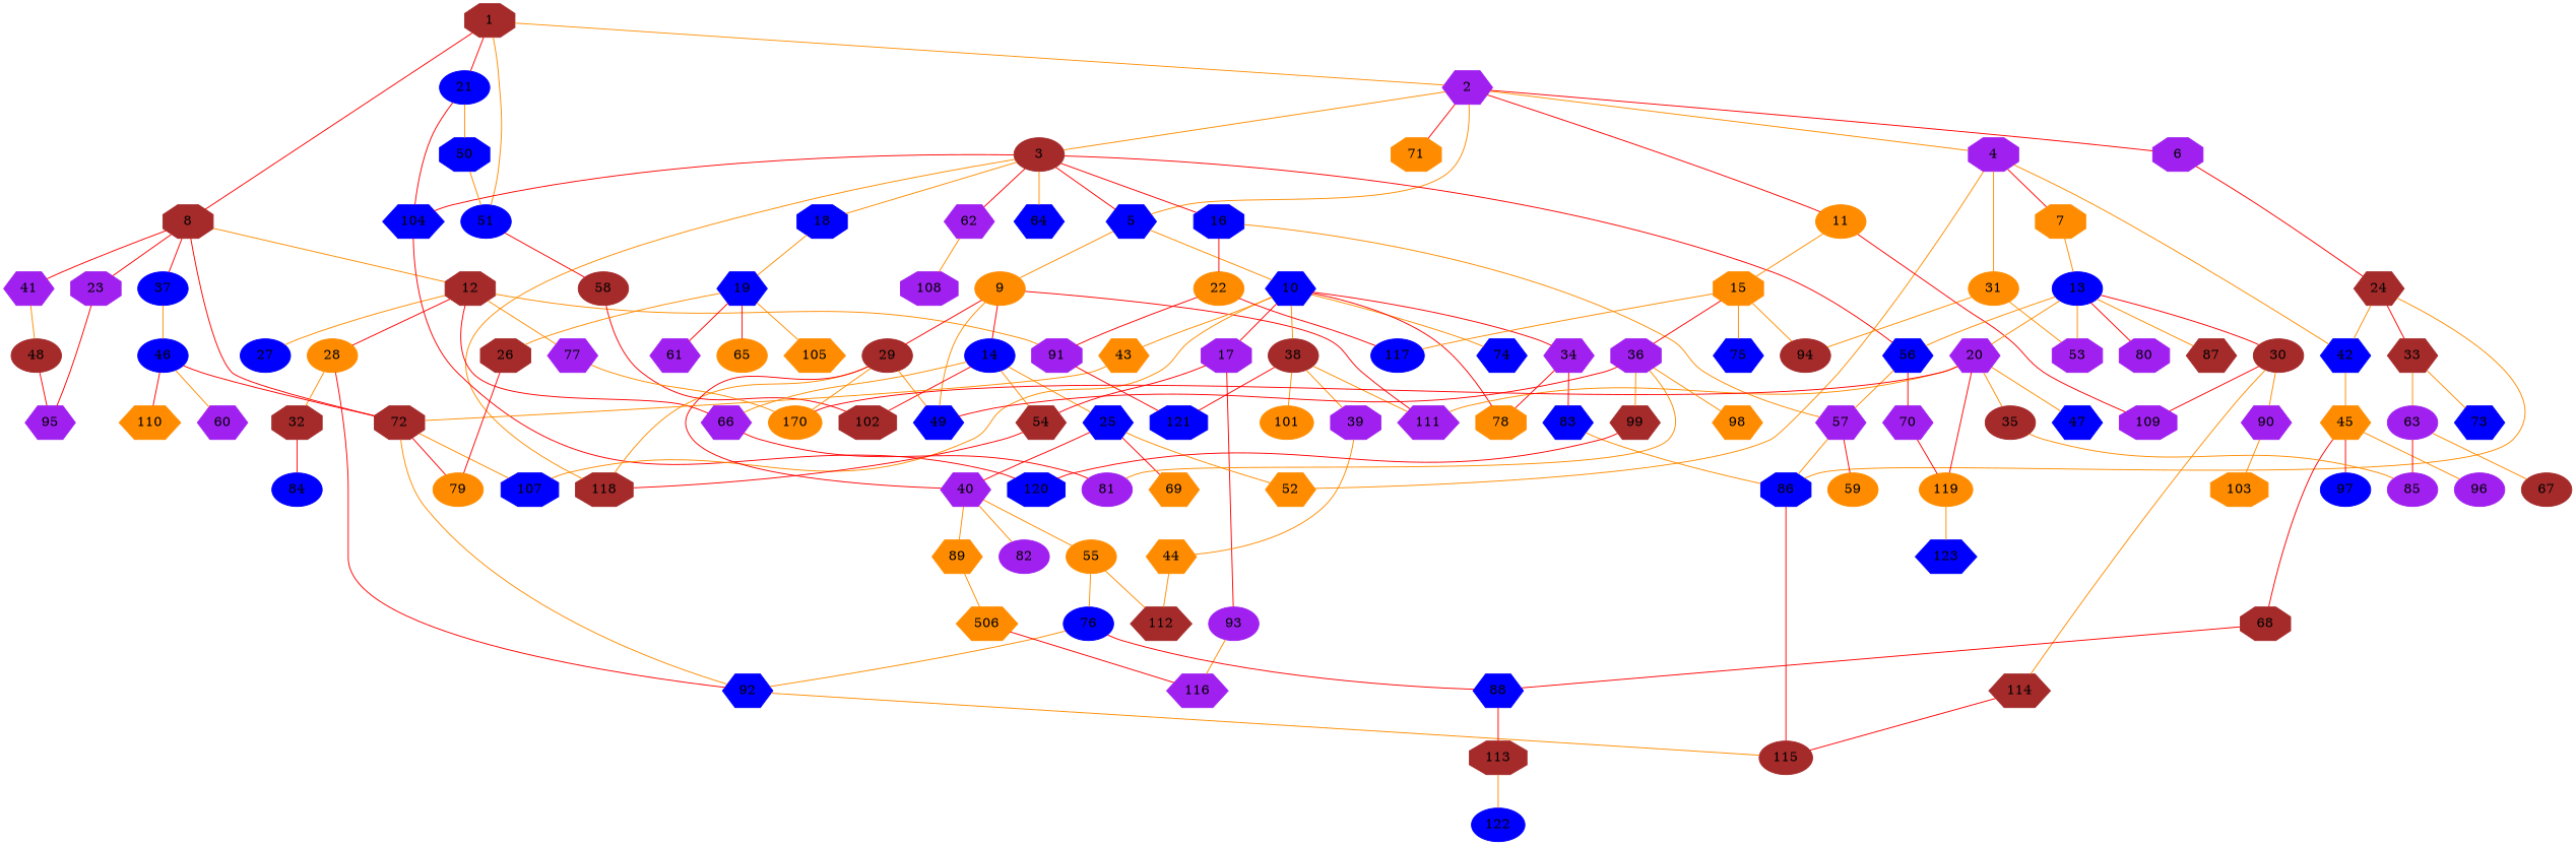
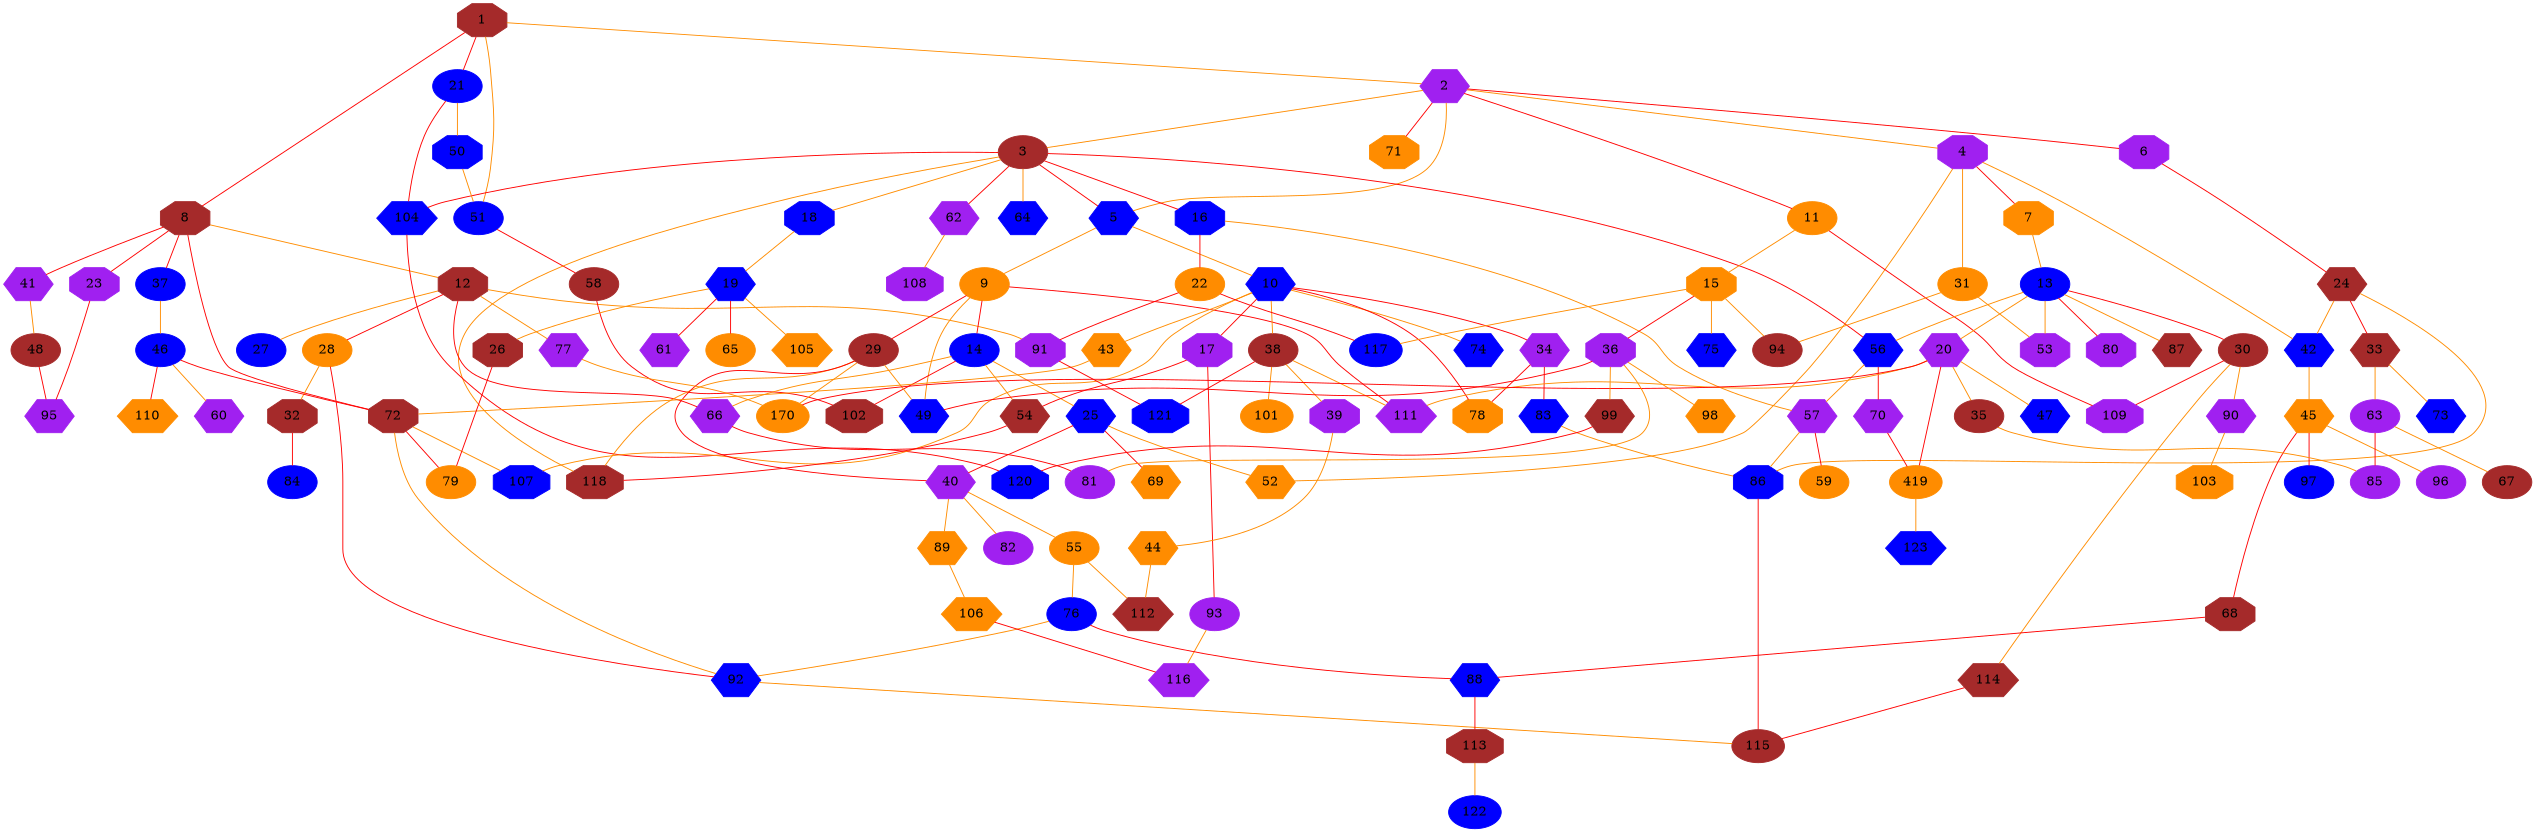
  graph {
    node [color=blue shape=hexagon style=filled]
    edge [color=darkorange]
    1 [color=brown shape=octagon]
    2 [color=purple]
    8 [color=brown shape=octagon]
    21 [shape=ellipse]
    51 [shape=ellipse]
    3 [color=brown shape=ellipse]
    4 [color=purple shape=octagon]
    5
    6 [color=purple shape=octagon]
    11 [color=darkorange shape=ellipse]
    71 [color=darkorange shape=octagon]
    12 [color=brown shape=octagon]
    23 [color=purple shape=octagon]
    37 [shape=ellipse]
    41 [color=purple]
    72 [color=brown shape=octagon]
    104
    50 [shape=octagon]
    58 [color=brown shape=ellipse]
    16 [shape=octagon]
    18 [shape=octagon]
    56
    62 [color=purple]
    64
    118 [color=brown shape=octagon]
    7 [color=darkorange shape=octagon]
    31 [color=darkorange shape=ellipse]
    42
    52 [color=darkorange]
    9 [color=darkorange shape=ellipse]
    10
    24 [color=brown]
    15 [color=darkorange shape=octagon]
    109 [color=purple shape=octagon]
    22 [color=darkorange shape=ellipse]
    57 [color=purple]
    19
    70 [color=purple]
    108 [color=purple shape=octagon]
    120 [shape=octagon]
    13 [shape=ellipse]
    53 [color=purple shape=octagon]
    94 [color=brown shape=ellipse]
    45 [color=darkorange]
    14 [shape=ellipse]
    29 [color=brown shape=ellipse]
    49
    111 [color=purple]
    17 [color=purple shape=octagon]
    34 [color=purple]
    38 [color=brown shape=ellipse]
    43 [color=darkorange]
    74
    78 [color=darkorange shape=octagon]
    107 [shape=octagon]
    33 [color=brown]
    86 [shape=octagon]
    20 [color=purple]
    30 [color=brown shape=ellipse]
    80 [color=purple shape=octagon]
    87 [color=brown]
    27 [shape=ellipse]
    28 [color=darkorange shape=ellipse]
    66 [color=purple]
    77 [color=purple]
    91 [color=purple shape=octagon]
    95 [color=purple]
    46 [shape=ellipse]
    48 [color=brown shape=ellipse]
    79 [color=darkorange shape=ellipse]
    92
    25
    54 [color=brown]
    102 [color=brown shape=octagon]
    n75 [color=darkorange label=170 shape=ellipse]
    40 [color=purple]
    93 [color=purple shape=ellipse]
    83
    39 [color=purple shape=octagon]
    101 [color=darkorange shape=ellipse]
    121 [shape=octagon]
    36 [color=purple shape=octagon]
    75
    117 [shape=ellipse]
    32 [color=brown shape=octagon]
    81 [color=purple shape=ellipse]
    35 [color=brown shape=ellipse]
    47
-   119 [color=darkorange shape=ellipse]
+   119 [color=darkorange shape=ellipse label=419]
    90 [color=purple]
    114 [color=brown]
    69 [color=darkorange]
    98 [color=darkorange]
    99 [color=brown]
    59 [color=darkorange shape=ellipse]
    116 [color=purple]
    26 [color=brown shape=octagon]
    61 [color=purple]
    65 [color=darkorange shape=ellipse]
    105 [color=darkorange]
    85 [color=purple shape=ellipse]
    123
    63 [color=purple shape=ellipse]
    73
    115 [color=brown shape=ellipse]
    55 [color=darkorange shape=ellipse]
    82 [color=purple shape=ellipse]
    89 [color=darkorange]
    84 [shape=ellipse]
    103 [color=darkorange shape=octagon]
    67 [color=brown shape=ellipse]
    60 [color=purple]
    110 [color=darkorange]
    44 [color=darkorange]
    112 [color=brown]
    76 [shape=ellipse]
    68 [color=brown shape=octagon]
    96 [color=purple shape=ellipse]
    97 [shape=ellipse]
    88
-   106 [color=darkorange label=506]
+   106 [color=darkorange]
    113 [color=brown shape=octagon]
    122 [shape=ellipse]
    1 -- 2
    1 -- 8 [color=red]
    1 -- 21 [color=red]
    1 -- 51
    2 -- 3
    2 -- 4
    2 -- 5
    2 -- 6 [color=red]
    2 -- 11 [color=red]
    2 -- 71 [color=red]
    8 -- 12
    8 -- 23 [color=red]
    8 -- 37 [color=red]
    8 -- 41 [color=red]
    8 -- 72 [color=red]
    21 -- 104 [color=red]
    21 -- 50
    51 -- 58 [color=red]
    3 -- 5 [color=red]
    3 -- 104 [color=red]
    3 -- 16 [color=red]
    3 -- 18
    3 -- 56 [color=red]
    3 -- 62 [color=red]
    3 -- 64
    3 -- 118
    4 -- 7 [color=red]
    4 -- 31
    4 -- 42
    4 -- 52
    5 -- 9
    5 -- 10
    6 -- 24 [color=red]
    11 -- 15
    11 -- 109 [color=red]
    12 -- 27
    12 -- 28 [color=red]
    12 -- 66 [color=red]
    12 -- 77
    12 -- 91
    23 -- 95 [color=red]
    37 -- 46
    41 -- 48
    72 -- 107
    72 -- 79 [color=red]
    72 -- 92
    104 -- 120 [color=red]
    50 -- 51
    58 -- 102 [color=red]
    16 -- 22 [color=red]
    16 -- 57
    18 -- 19
    56 -- 57
    56 -- 70 [color=red]
    62 -- 108
    7 -- 13
    31 -- 53
    31 -- 94
    42 -- 45
    9 -- 14 [color=red]
    9 -- 29 [color=red]
    9 -- 49
    9 -- 111 [color=red]
    10 -- 17 [color=red]
    10 -- 34 [color=red]
    10 -- 38
    10 -- 43
    10 -- 74
    10 -- 78 [color=red]
    10 -- 107
    24 -- 42
    24 -- 33 [color=red]
    24 -- 86
    15 -- 94
    15 -- 36 [color=red]
    15 -- 75
    15 -- 117
    22 -- 91 [color=red]
    22 -- 117 [color=red]
    57 -- 86
    57 -- 59 [color=red]
    19 -- 26
    19 -- 61 [color=red]
    19 -- 65 [color=red]
    19 -- 105
    70 -- 119 [color=red]
    13 -- 56
    13 -- 53
    13 -- 20
    13 -- 30 [color=red]
    13 -- 80 [color=red]
    13 -- 87
    45 -- 68 [color=red]
    45 -- 96
    45 -- 97 [color=red]
    14 -- 66
    14 -- 25
    14 -- 54
    14 -- 102 [color=red]
    29 -- 118
    29 -- 49
    29 -- n75
    29 -- 40 [color=red]
    17 -- 54 [color=red]
    17 -- 93 [color=red]
    34 -- 78 [color=red]
    34 -- 83 [color=red]
    38 -- 111
    38 -- 39
    38 -- 101
    38 -- 121 [color=red]
    43 -- 72
    33 -- 63
    33 -- 73
    86 -- 115 [color=red]
    20 -- 111
    20 -- n75 [color=red]
    20 -- 35
    20 -- 47
    20 -- 119 [color=red]
    30 -- 109 [color=red]
    30 -- 90
    30 -- 114
    28 -- 92 [color=red]
    28 -- 32
    66 -- 81 [color=red]
    77 -- n75
    91 -- 121 [color=red]
    46 -- 72 [color=red]
    46 -- 60
    46 -- 110 [color=red]
    48 -- 95 [color=red]
    92 -- 115
    25 -- 52
    25 -- 40 [color=red]
    25 -- 69 [color=red]
    54 -- 118 [color=red]
    40 -- 55
    40 -- 82
    40 -- 89
    93 -- 116
    83 -- 86
    39 -- 44
    36 -- 49 [color=red]
    36 -- 81
    36 -- 98
    36 -- 99
    32 -- 84 [color=red]
    35 -- 85
    119 -- 123
    90 -- 103
    114 -- 115 [color=red]
    99 -- 120 [color=red]
    26 -- 79 [color=red]
    63 -- 85 [color=red]
    63 -- 67
    55 -- 112
    55 -- 76
    89 -- 106
    44 -- 112
    76 -- 92
    76 -- 88 [color=red]
    68 -- 88 [color=red]
    88 -- 113 [color=red]
    106 -- 116 [color=red]
    113 -- 122
  }
